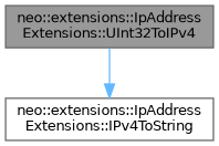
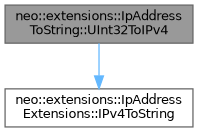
  digraph {
    rankdir=TB
    node [fontname=Helvetica fontsize=10 shape=box style=filled]
-   n1 [color=gray40 fillcolor=grey60 fontcolor=black height=0.2 label="neo::extensions::IpAddress\lExtensions::UInt32ToIPv4" width=0.4]
+   n1 [color=gray40 fillcolor=grey60 fontcolor=black height=0.2 label="neo::extensions::IpAddress\lToString::UInt32ToIPv4" width=0.4]
    n2 [color=grey40 fillcolor=white height=0.2 label="neo::extensions::IpAddress\lExtensions::IPv4ToString" width=0.4]
    n1 -> n2 [color=steelblue1 fontname=Helvetica fontsize=10 labelfontname=Helvetica labelfontsize=10 style=solid]
  }
